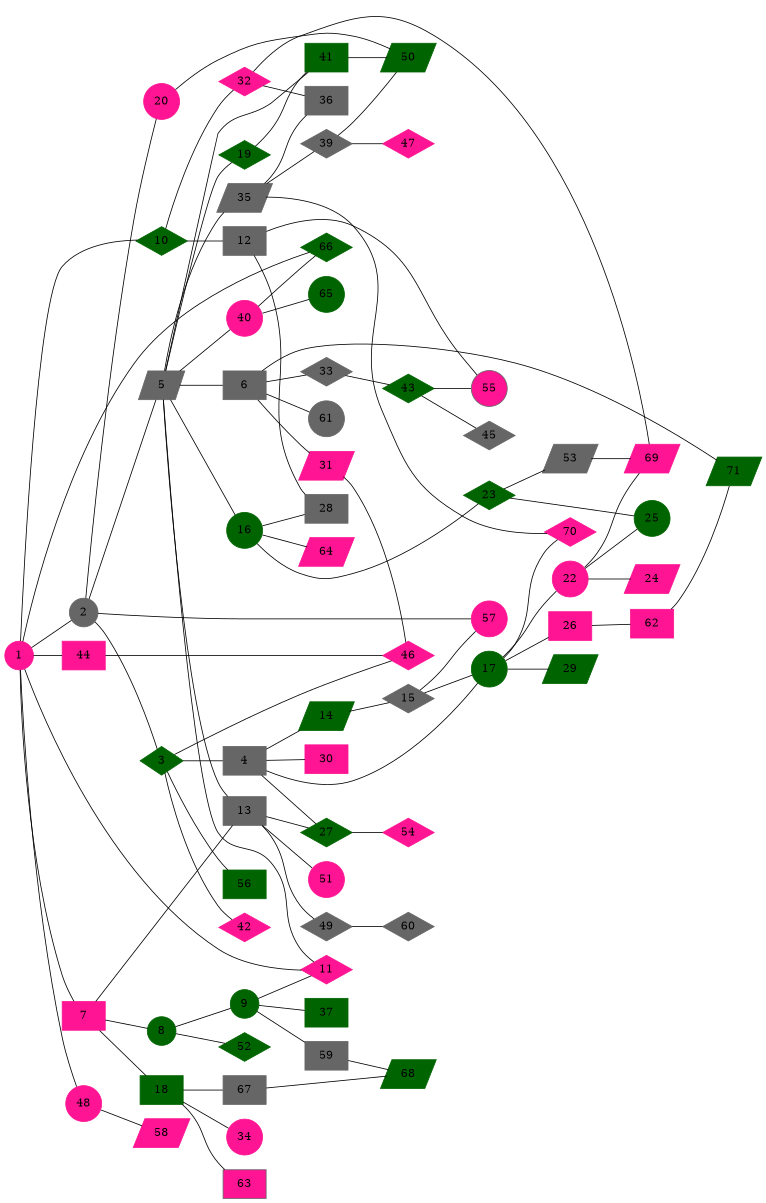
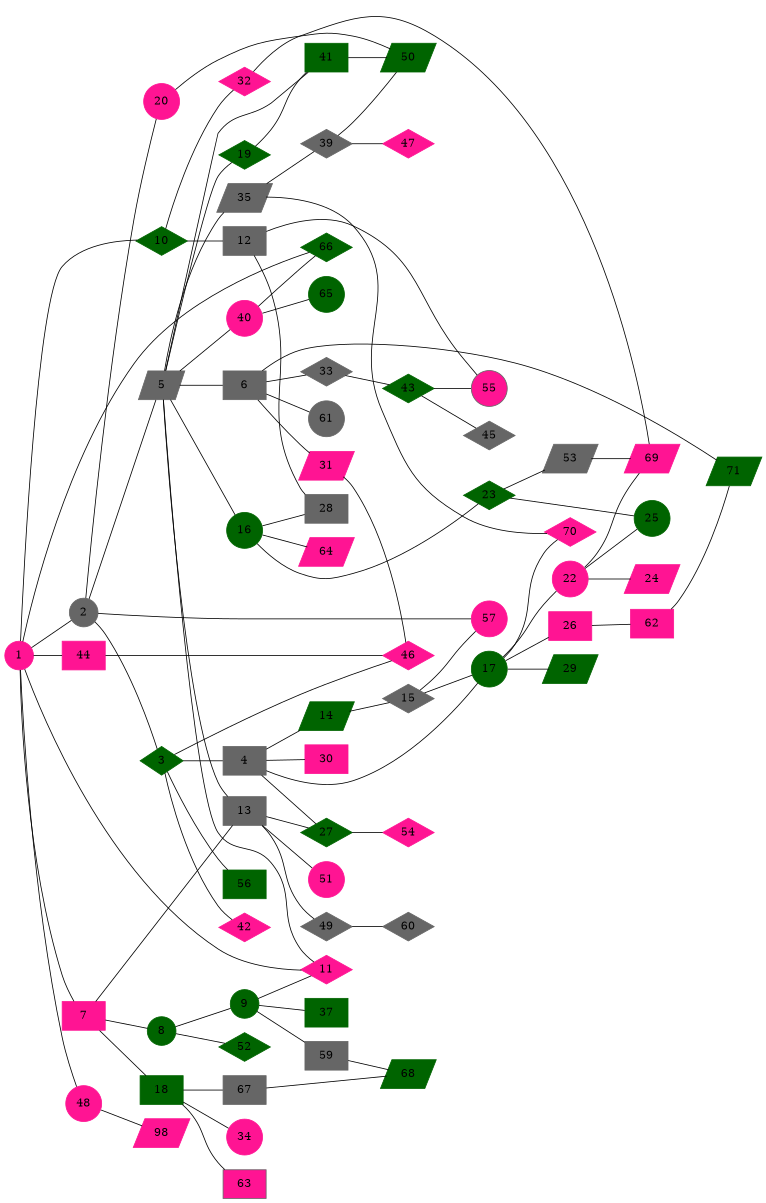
  graph {
    rankdir=LR
    node [color=deeppink shape=diamond style=filled]
    1 [shape=circle]
    2 [color=gray40 shape=circle]
    7 [shape=box]
    10 [color=darkgreen]
    11
    44 [shape=box]
    48 [shape=circle]
    66 [color=darkgreen]
    3 [color=darkgreen]
    5 [color=gray40 shape=parallelogram]
    20 [shape=circle]
    57 [shape=circle]
    13 [color=gray40 shape=box]
    8 [color=darkgreen shape=circle]
    18 [color=darkgreen shape=box]
    12 [color=gray40 shape=box]
    32
    46
-   58 [shape=parallelogram]
+   58 [shape=parallelogram label=98]
    4 [color=gray40 shape=box]
    42
    56 [color=darkgreen shape=box]
    6 [color=gray40 shape=box]
    16 [color=darkgreen shape=circle]
    19 [color=darkgreen]
    35 [color=gray40 shape=parallelogram]
    40 [shape=circle]
    41 [color=darkgreen shape=box]
    50 [color=darkgreen shape=parallelogram]
    14 [color=darkgreen shape=parallelogram]
    17 [color=darkgreen shape=circle]
    27 [color=darkgreen]
    30 [shape=box]
    15 [color=gray40]
    22 [shape=circle]
    26 [shape=box]
    29 [color=darkgreen shape=parallelogram]
    70
    54
    31 [shape=parallelogram]
    33 [color=gray40]
    61 [color=gray40 shape=circle]
    71 [color=darkgreen shape=parallelogram]
    49 [color=gray40]
    51 [shape=circle]
    28 [color=gray40 shape=box]
    23 [color=darkgreen]
    64 [shape=parallelogram]
-   36 [color=gray40 shape=box]
    39 [color=gray40]
    65 [color=darkgreen shape=circle]
    43 [color=darkgreen]
    9 [color=darkgreen shape=circle]
    52 [color=darkgreen]
    34 [shape=circle]
    63 [color=gray40 fillcolor=deeppink shape=box]
    67 [color=gray40 shape=box]
    37 [color=darkgreen shape=box]
    59 [color=gray40 shape=box]
    68 [color=darkgreen shape=parallelogram]
    55 [color=gray40 fillcolor=deeppink shape=circle]
    69 [shape=parallelogram]
    60 [color=gray40]
    25 [color=darkgreen shape=circle]
    53 [color=gray40 shape=parallelogram]
    24 [shape=parallelogram]
    62 [shape=box]
    45 [color=gray40]
    47
    1 -- 2
    1 -- 7
    1 -- 10
    1 -- 11
    1 -- 44
    1 -- 48
    1 -- 66
    2 -- 3
    2 -- 5
    2 -- 20
    2 -- 57
    7 -- 13
    7 -- 8
    7 -- 18
    10 -- 12
    10 -- 32
    44 -- 46
    48 -- 58
    3 -- 46
    3 -- 4
    3 -- 42
    3 -- 56
    5 -- 11
    5 -- 13
    5 -- 6
    5 -- 16
    5 -- 19
    5 -- 35
    5 -- 40
    5 -- 41
    20 -- 50
    13 -- 27
    13 -- 49
    13 -- 51
    8 -- 9
    8 -- 52
    18 -- 34
    18 -- 63
    18 -- 67
    12 -- 28
    12 -- 55
-   32 -- 36
    32 -- 69
    4 -- 14
    4 -- 17
    4 -- 27
    4 -- 30
    6 -- 31
    6 -- 33
    6 -- 61
    6 -- 71
    16 -- 28
    16 -- 23
    16 -- 64
    19 -- 41
    35 -- 70
-   35 -- 36
    35 -- 39
    40 -- 66
    40 -- 65
    41 -- 50
    14 -- 15
    17 -- 22
    17 -- 26
    17 -- 29
    17 -- 70
    27 -- 54
    15 -- 57
    15 -- 17
    22 -- 69
    22 -- 25
    22 -- 24
    26 -- 62
    31 -- 46
    33 -- 43
    49 -- 60
    23 -- 25
    23 -- 53
    39 -- 50
    39 -- 47
    43 -- 55
    43 -- 45
    9 -- 11
    9 -- 37
    9 -- 59
    67 -- 68
    59 -- 68
    53 -- 69
    62 -- 71
  }
